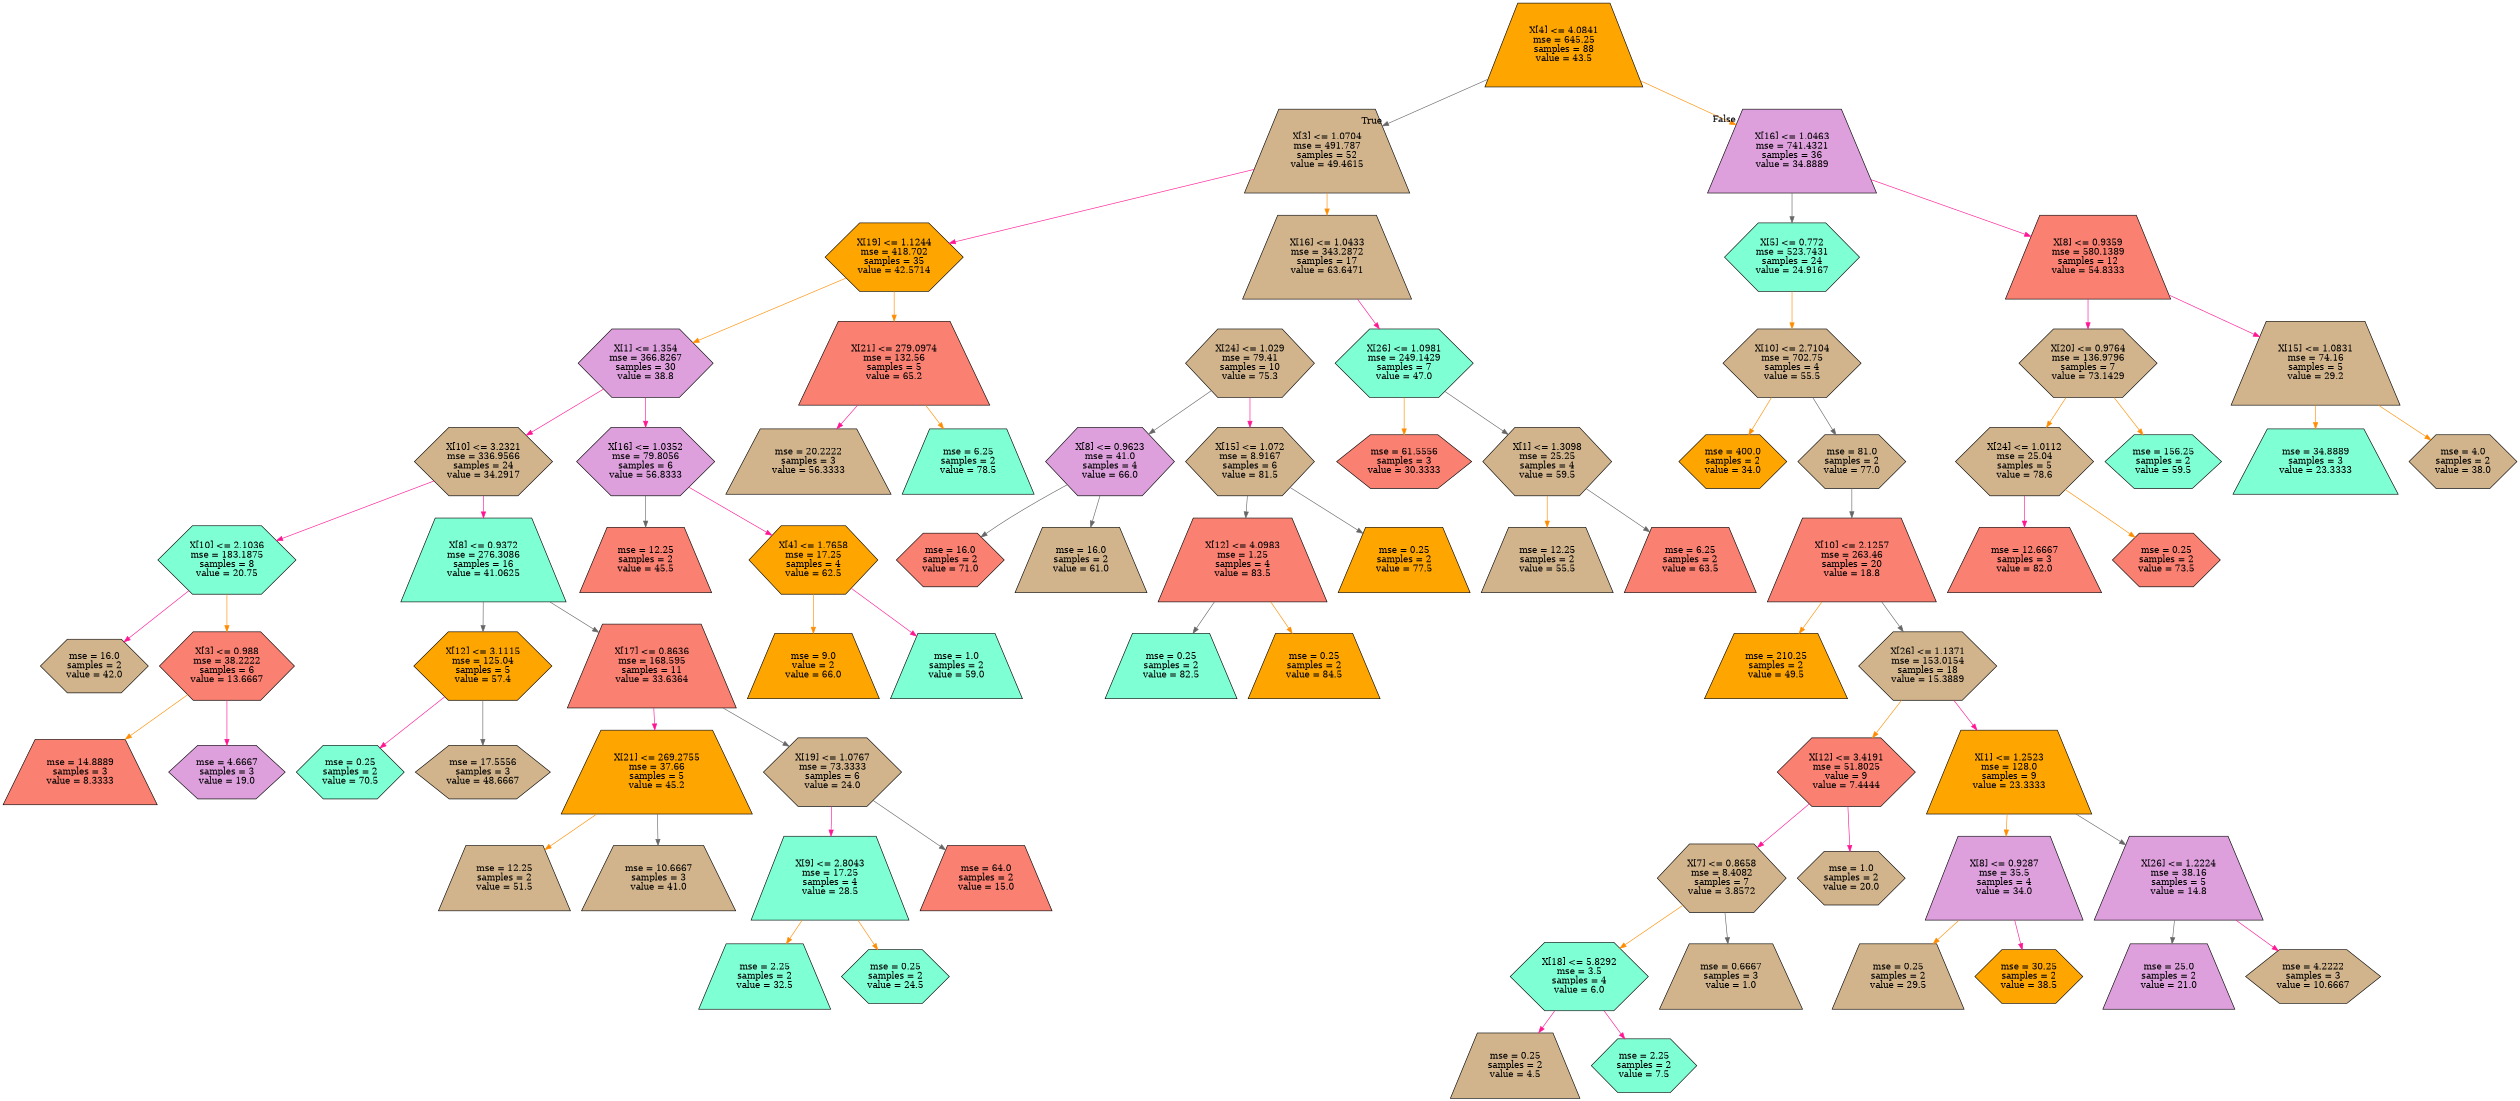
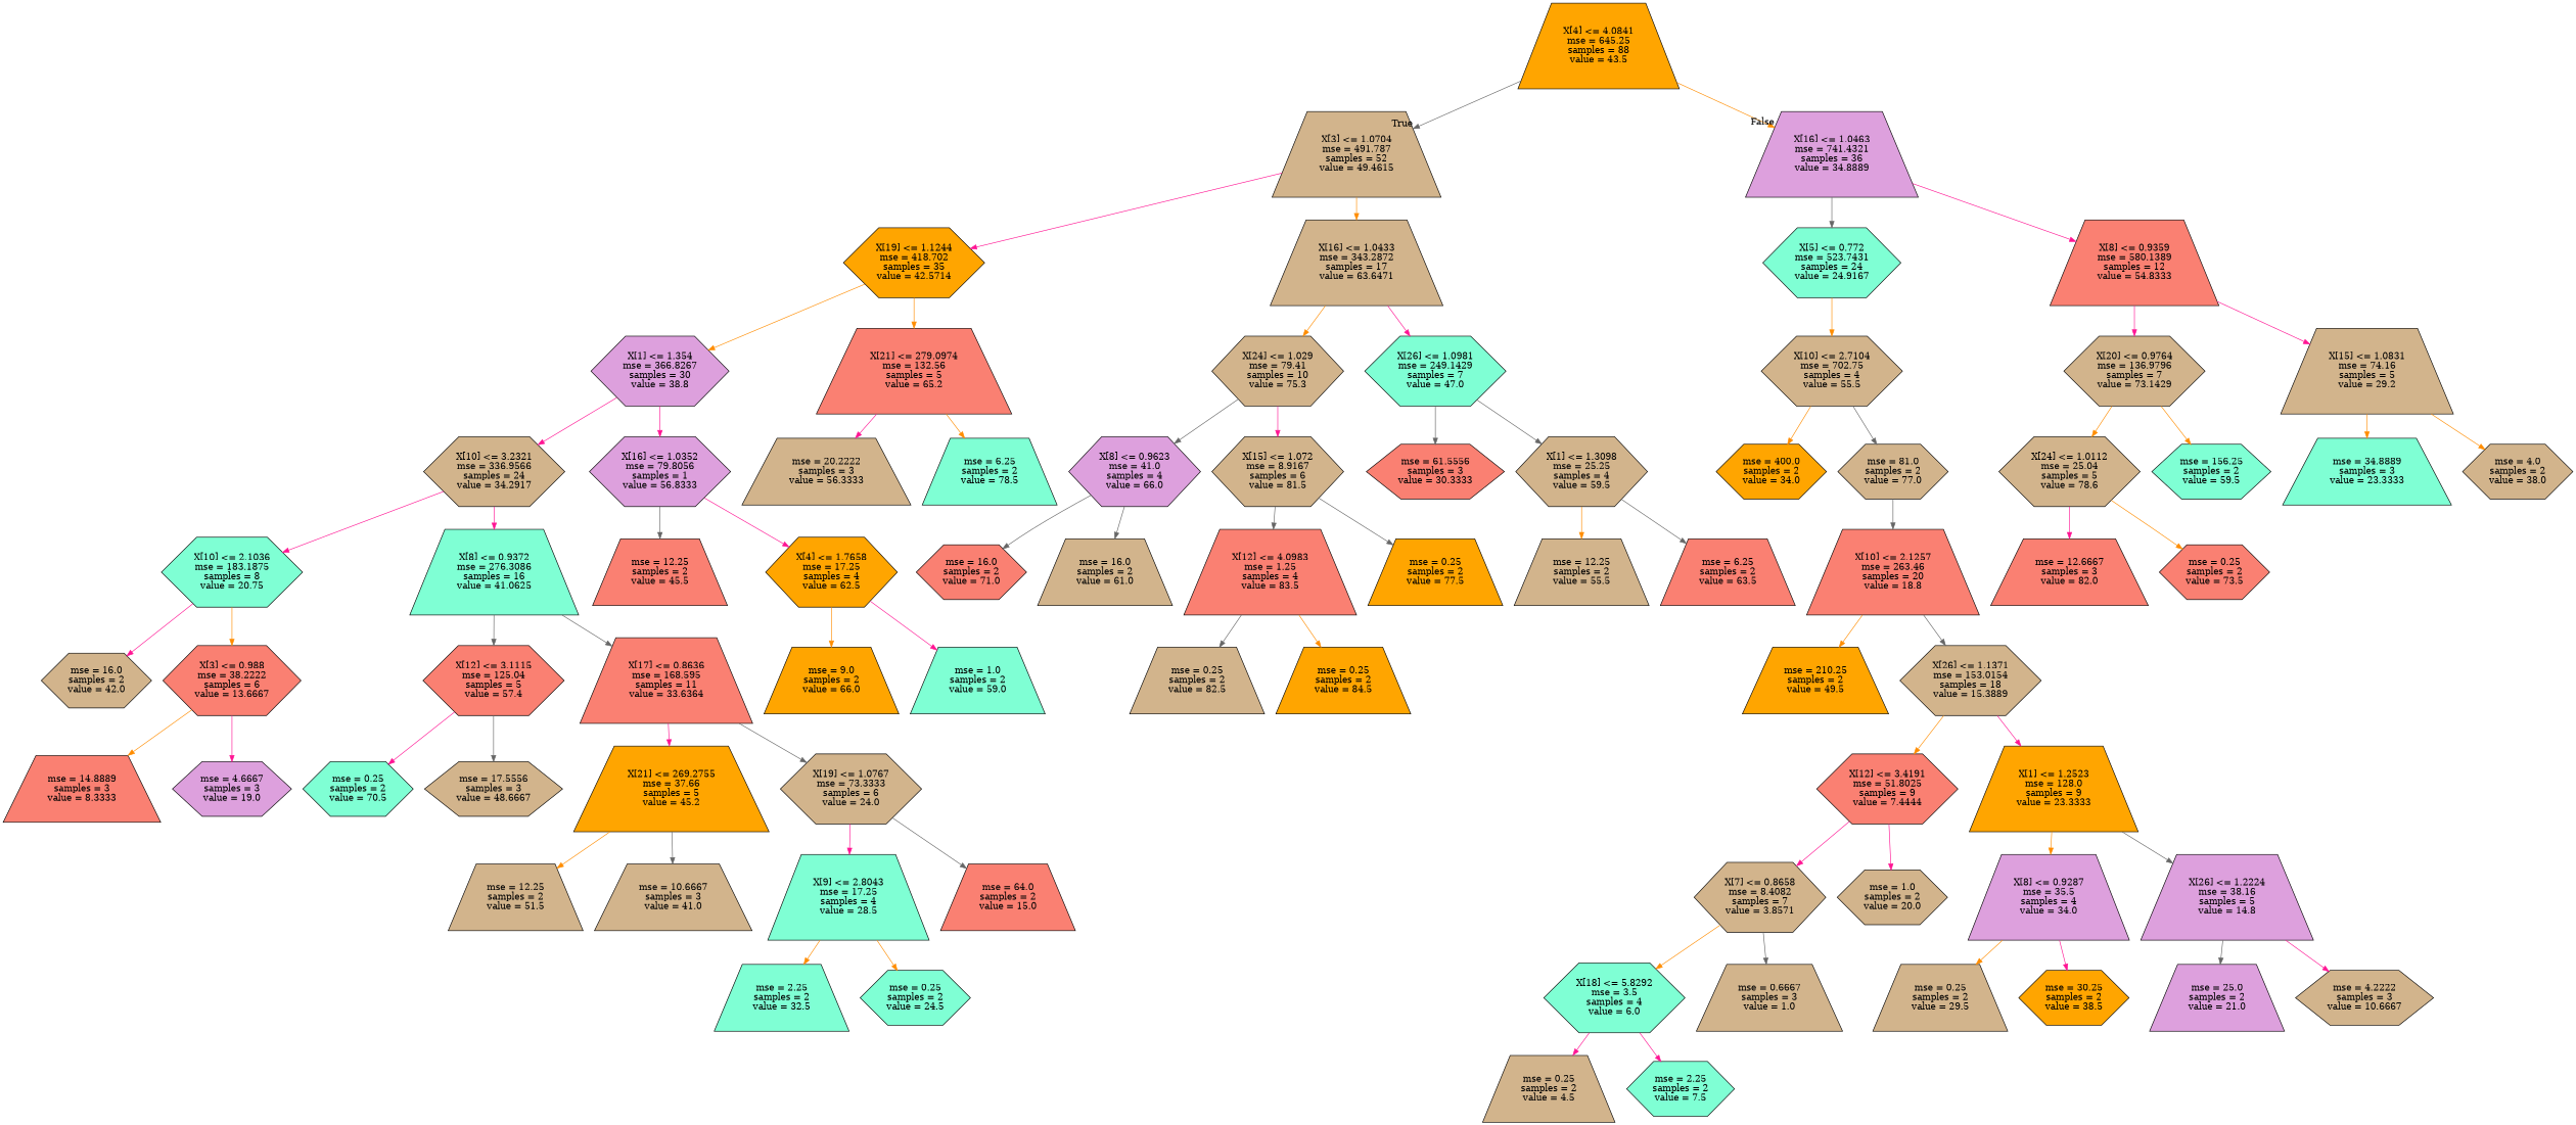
  digraph {
    node [fillcolor=tan shape=trapezium style=filled]
    edge [color=darkorange]
    n1 [fillcolor=orange label="X[4] <= 4.0841\nmse = 645.25\nsamples = 88\nvalue = 43.5"]
    n2 [label="X[3] <= 1.0704\nmse = 491.787\nsamples = 52\nvalue = 49.4615"]
    n3 [fillcolor=plum label="X[16] <= 1.0463\nmse = 741.4321\nsamples = 36\nvalue = 34.8889"]
    n4 [fillcolor=orange label="X[19] <= 1.1244\nmse = 418.702\nsamples = 35\nvalue = 42.5714" shape=hexagon]
    n5 [label="X[16] <= 1.0433\nmse = 343.2872\nsamples = 17\nvalue = 63.6471"]
    n6 [fillcolor=aquamarine label="X[5] <= 0.772\nmse = 523.7431\nsamples = 24\nvalue = 24.9167" shape=hexagon]
    n7 [fillcolor=salmon label="X[8] <= 0.9359\nmse = 580.1389\nsamples = 12\nvalue = 54.8333"]
    n8 [fillcolor=plum label="X[1] <= 1.354\nmse = 366.8267\nsamples = 30\nvalue = 38.8" shape=hexagon]
    n9 [fillcolor=salmon label="X[21] <= 279.0974\nmse = 132.56\nsamples = 5\nvalue = 65.2"]
    n10 [label="X[24] <= 1.029\nmse = 79.41\nsamples = 10\nvalue = 75.3" shape=hexagon]
    n11 [fillcolor=aquamarine label="X[26] <= 1.0981\nmse = 249.1429\nsamples = 7\nvalue = 47.0" shape=hexagon]
    n12 [label="X[10] <= 3.2321\nmse = 336.9566\nsamples = 24\nvalue = 34.2917" shape=hexagon]
-   n13 [fillcolor=plum label="X[16] <= 1.0352\nmse = 79.8056\nsamples = 6\nvalue = 56.8333" shape=hexagon]
+   n13 [fillcolor=plum label="X[16] <= 1.0352\nmse = 79.8056\nsamples = 1\nvalue = 56.8333" shape=hexagon]
    n14 [label="mse = 20.2222\nsamples = 3\nvalue = 56.3333"]
    n15 [fillcolor=aquamarine label="mse = 6.25\nsamples = 2\nvalue = 78.5"]
    n16 [fillcolor=aquamarine label="X[10] <= 2.1036\nmse = 183.1875\nsamples = 8\nvalue = 20.75" shape=hexagon]
    n17 [fillcolor=aquamarine label="X[8] <= 0.9372\nmse = 276.3086\nsamples = 16\nvalue = 41.0625"]
    n18 [fillcolor=salmon label="mse = 12.25\nsamples = 2\nvalue = 45.5"]
    n19 [fillcolor=orange label="X[4] <= 1.7658\nmse = 17.25\nsamples = 4\nvalue = 62.5" shape=hexagon]
    n20 [label="mse = 16.0\nsamples = 2\nvalue = 42.0" shape=hexagon]
    n21 [fillcolor=salmon label="X[3] <= 0.988\nmse = 38.2222\nsamples = 6\nvalue = 13.6667" shape=hexagon]
-   n22 [fillcolor=orange label="X[12] <= 3.1115\nmse = 125.04\nsamples = 5\nvalue = 57.4" shape=hexagon]
+   n22 [fillcolor=salmon label="X[12] <= 3.1115\nmse = 125.04\nsamples = 5\nvalue = 57.4" shape=hexagon]
    n23 [fillcolor=salmon label="X[17] <= 0.8636\nmse = 168.595\nsamples = 11\nvalue = 33.6364"]
    n24 [fillcolor=salmon label="mse = 14.8889\nsamples = 3\nvalue = 8.3333"]
    n25 [fillcolor=plum label="mse = 4.6667\nsamples = 3\nvalue = 19.0" shape=hexagon]
    n26 [fillcolor=aquamarine label="mse = 0.25\nsamples = 2\nvalue = 70.5" shape=hexagon]
    n27 [label="mse = 17.5556\nsamples = 3\nvalue = 48.6667" shape=hexagon]
    n28 [fillcolor=orange label="X[21] <= 269.2755\nmse = 37.66\nsamples = 5\nvalue = 45.2"]
    n29 [label="X[19] <= 1.0767\nmse = 73.3333\nsamples = 6\nvalue = 24.0" shape=hexagon]
    n30 [label="mse = 12.25\nsamples = 2\nvalue = 51.5"]
    n31 [label="mse = 10.6667\nsamples = 3\nvalue = 41.0"]
    n32 [fillcolor=aquamarine label="X[9] <= 2.8043\nmse = 17.25\nsamples = 4\nvalue = 28.5"]
    n33 [fillcolor=salmon label="mse = 64.0\nsamples = 2\nvalue = 15.0"]
    n34 [fillcolor=aquamarine label="mse = 2.25\nsamples = 2\nvalue = 32.5"]
    n35 [fillcolor=aquamarine label="mse = 0.25\nsamples = 2\nvalue = 24.5" shape=hexagon]
-   n36 [fillcolor=orange label="mse = 9.0\nvalue = 2\nvalue = 66.0"]
+   n36 [fillcolor=orange label="mse = 9.0\nsamples = 2\nvalue = 66.0"]
    n37 [fillcolor=aquamarine label="mse = 1.0\nsamples = 2\nvalue = 59.0"]
    n38 [fillcolor=plum label="X[8] <= 0.9623\nmse = 41.0\nsamples = 4\nvalue = 66.0" shape=hexagon]
    n39 [label="X[15] <= 1.072\nmse = 8.9167\nsamples = 6\nvalue = 81.5" shape=hexagon]
    n40 [fillcolor=salmon label="mse = 61.5556\nsamples = 3\nvalue = 30.3333" shape=hexagon]
    n41 [label="X[1] <= 1.3098\nmse = 25.25\nsamples = 4\nvalue = 59.5" shape=hexagon]
    n42 [fillcolor=salmon label="mse = 16.0\nsamples = 2\nvalue = 71.0" shape=hexagon]
    n43 [label="mse = 16.0\nsamples = 2\nvalue = 61.0"]
    n44 [fillcolor=salmon label="X[12] <= 4.0983\nmse = 1.25\nsamples = 4\nvalue = 83.5"]
    n45 [fillcolor=orange label="mse = 0.25\nsamples = 2\nvalue = 77.5"]
-   n46 [fillcolor=aquamarine label="mse = 0.25\nsamples = 2\nvalue = 82.5"]
+   n46 [label="mse = 0.25\nsamples = 2\nvalue = 82.5"]
    n47 [fillcolor=orange label="mse = 0.25\nsamples = 2\nvalue = 84.5"]
    n48 [label="mse = 12.25\nsamples = 2\nvalue = 55.5"]
    n49 [fillcolor=salmon label="mse = 6.25\nsamples = 2\nvalue = 63.5"]
    n50 [label="X[10] <= 2.7104\nmse = 702.75\nsamples = 4\nvalue = 55.5" shape=hexagon]
    n51 [label="X[20] <= 0.9764\nmse = 136.9796\nsamples = 7\nvalue = 73.1429" shape=hexagon]
    n52 [label="X[15] <= 1.0831\nmse = 74.16\nsamples = 5\nvalue = 29.2"]
    n53 [fillcolor=orange label="mse = 400.0\nsamples = 2\nvalue = 34.0" shape=hexagon]
    n54 [label="mse = 81.0\nsamples = 2\nvalue = 77.0" shape=hexagon]
    n55 [fillcolor=salmon label="X[10] <= 2.1257\nmse = 263.46\nsamples = 20\nvalue = 18.8"]
    n56 [fillcolor=orange label="mse = 210.25\nsamples = 2\nvalue = 49.5"]
    n57 [label="X[26] <= 1.1371\nmse = 153.0154\nsamples = 18\nvalue = 15.3889" shape=hexagon]
-   n58 [fillcolor=salmon label="X[12] <= 3.4191\nmse = 51.8025\nvalue = 9\nvalue = 7.4444" shape=hexagon]
+   n58 [fillcolor=salmon label="X[12] <= 3.4191\nmse = 51.8025\nsamples = 9\nvalue = 7.4444" shape=hexagon]
    n59 [fillcolor=orange label="X[1] <= 1.2523\nmse = 128.0\nsamples = 9\nvalue = 23.3333"]
-   n60 [label="X[7] <= 0.8658\nmse = 8.4082\nsamples = 7\nvalue = 3.8572" shape=hexagon]
+   n60 [label="X[7] <= 0.8658\nmse = 8.4082\nsamples = 7\nvalue = 3.8571" shape=hexagon]
    n61 [label="mse = 1.0\nsamples = 2\nvalue = 20.0" shape=hexagon]
    n62 [fillcolor=plum label="X[8] <= 0.9287\nmse = 35.5\nsamples = 4\nvalue = 34.0"]
    n63 [fillcolor=plum label="X[26] <= 1.2224\nmse = 38.16\nsamples = 5\nvalue = 14.8"]
    n64 [fillcolor=aquamarine label="X[18] <= 5.8292\nmse = 3.5\nsamples = 4\nvalue = 6.0" shape=hexagon]
    n65 [label="mse = 0.6667\nsamples = 3\nvalue = 1.0"]
    n66 [label="mse = 0.25\nsamples = 2\nvalue = 4.5"]
    n67 [fillcolor=aquamarine label="mse = 2.25\nsamples = 2\nvalue = 7.5" shape=hexagon]
    n68 [label="mse = 0.25\nsamples = 2\nvalue = 29.5"]
    n69 [fillcolor=orange label="mse = 30.25\nsamples = 2\nvalue = 38.5" shape=hexagon]
    n70 [fillcolor=plum label="mse = 25.0\nsamples = 2\nvalue = 21.0"]
    n71 [label="mse = 4.2222\nsamples = 3\nvalue = 10.6667" shape=hexagon]
    n72 [label="X[24] <= 1.0112\nmse = 25.04\nsamples = 5\nvalue = 78.6" shape=hexagon]
    n73 [fillcolor=aquamarine label="mse = 156.25\nsamples = 2\nvalue = 59.5" shape=hexagon]
    n74 [fillcolor=aquamarine label="mse = 34.8889\nsamples = 3\nvalue = 23.3333"]
    n75 [label="mse = 4.0\nsamples = 2\nvalue = 38.0" shape=hexagon]
    n76 [fillcolor=salmon label="mse = 12.6667\nsamples = 3\nvalue = 82.0"]
    n77 [fillcolor=salmon label="mse = 0.25\nsamples = 2\nvalue = 73.5" shape=hexagon]
    n1 -> n2 [color=gray40 headlabel=True labelangle=45 labeldistance=2.5]
    n1 -> n3 [headlabel=False labelangle=-45 labeldistance=2.5]
    n2 -> n4 [color=deeppink]
    n2 -> n5
    n3 -> n6 [color=gray40]
    n3 -> n7 [color=deeppink]
    n4 -> n8
    n4 -> n9
+   n5 -> n10
    n5 -> n11 [color=deeppink]
    n6 -> n50
    n7 -> n51 [color=deeppink]
    n7 -> n52 [color=deeppink]
    n8 -> n12 [color=deeppink]
    n8 -> n13 [color=deeppink]
    n9 -> n14 [color=deeppink]
    n9 -> n15
    n10 -> n38 [color=gray40]
    n10 -> n39 [color=deeppink]
-   n11 -> n40
+   n11 -> n40 [color=gray40]
    n11 -> n41 [color=gray40]
    n12 -> n16 [color=deeppink]
    n12 -> n17 [color=deeppink]
    n13 -> n18 [color=gray40]
    n13 -> n19 [color=deeppink]
    n16 -> n20 [color=deeppink]
    n16 -> n21
    n17 -> n22 [color=gray40]
    n17 -> n23 [color=gray40]
    n19 -> n36
    n19 -> n37 [color=deeppink]
    n21 -> n24
    n21 -> n25 [color=deeppink]
    n22 -> n26 [color=deeppink]
    n22 -> n27 [color=gray40]
    n23 -> n28 [color=deeppink]
    n23 -> n29 [color=gray40]
    n28 -> n30
    n28 -> n31 [color=gray40]
    n29 -> n32 [color=deeppink]
    n29 -> n33 [color=gray40]
    n32 -> n34
    n32 -> n35
    n38 -> n42 [color=gray40]
    n38 -> n43 [color=gray40]
    n39 -> n44 [color=gray40]
    n39 -> n45 [color=gray40]
    n41 -> n48
    n41 -> n49 [color=gray40]
    n44 -> n46 [color=gray40]
    n44 -> n47
    n50 -> n53
    n50 -> n54 [color=gray40]
    n51 -> n72
    n51 -> n73
    n52 -> n74
    n52 -> n75
    n54 -> n55 [color=gray40]
    n55 -> n56
    n55 -> n57 [color=gray40]
    n57 -> n58
    n57 -> n59 [color=deeppink]
    n58 -> n60 [color=deeppink]
    n58 -> n61 [color=deeppink]
    n59 -> n62
    n59 -> n63 [color=gray40]
    n60 -> n64
    n60 -> n65 [color=gray40]
    n62 -> n68
    n62 -> n69 [color=deeppink]
    n63 -> n70 [color=gray40]
    n63 -> n71 [color=deeppink]
    n64 -> n66 [color=deeppink]
    n64 -> n67 [color=deeppink]
    n72 -> n76 [color=deeppink]
    n72 -> n77
  }
